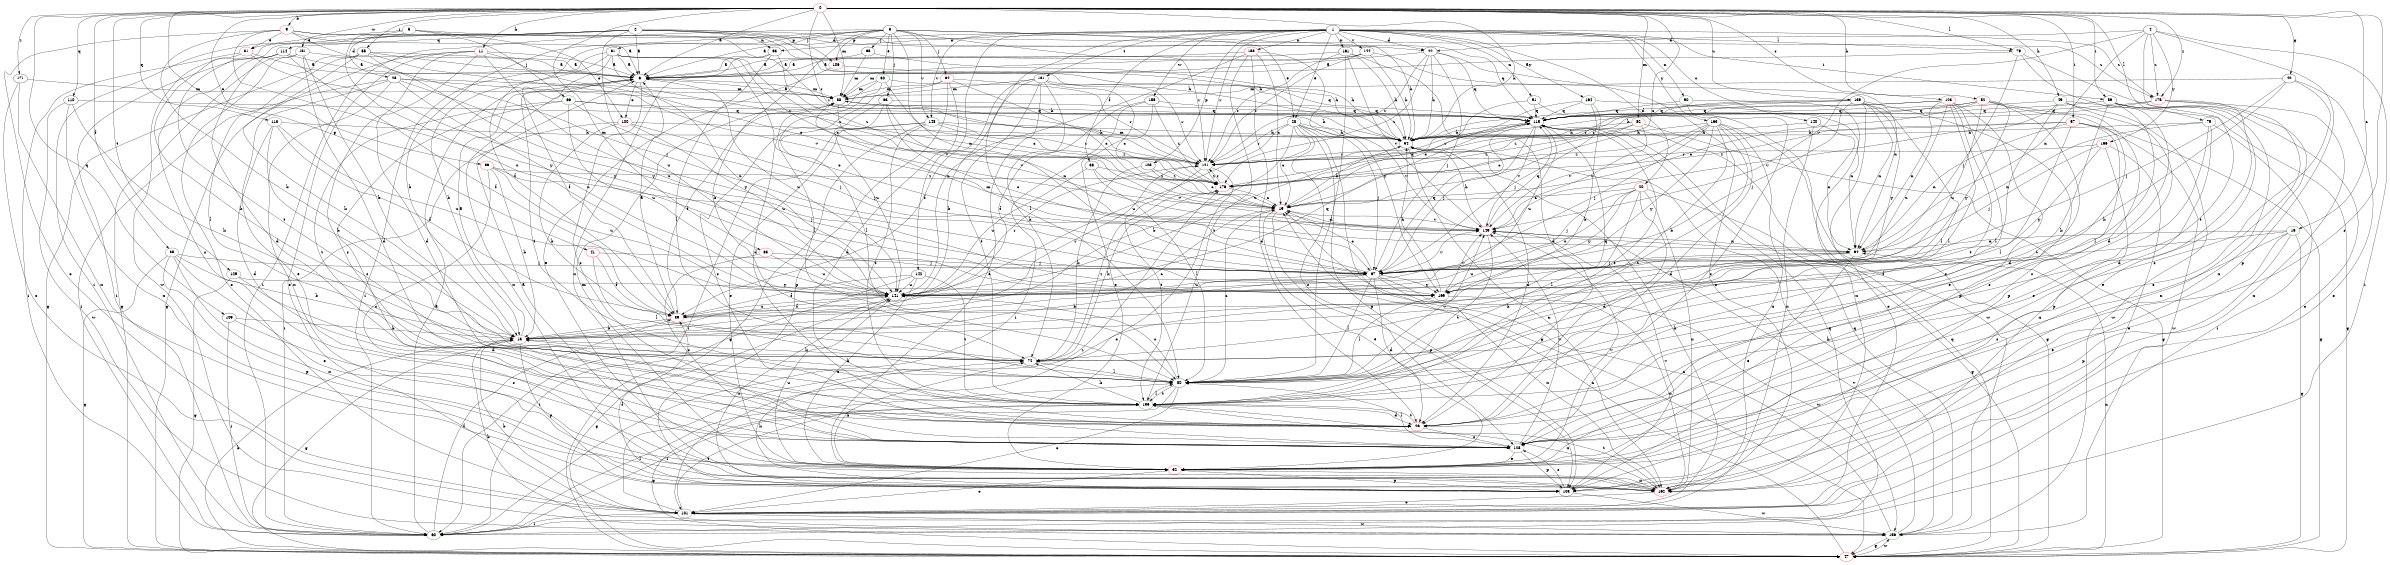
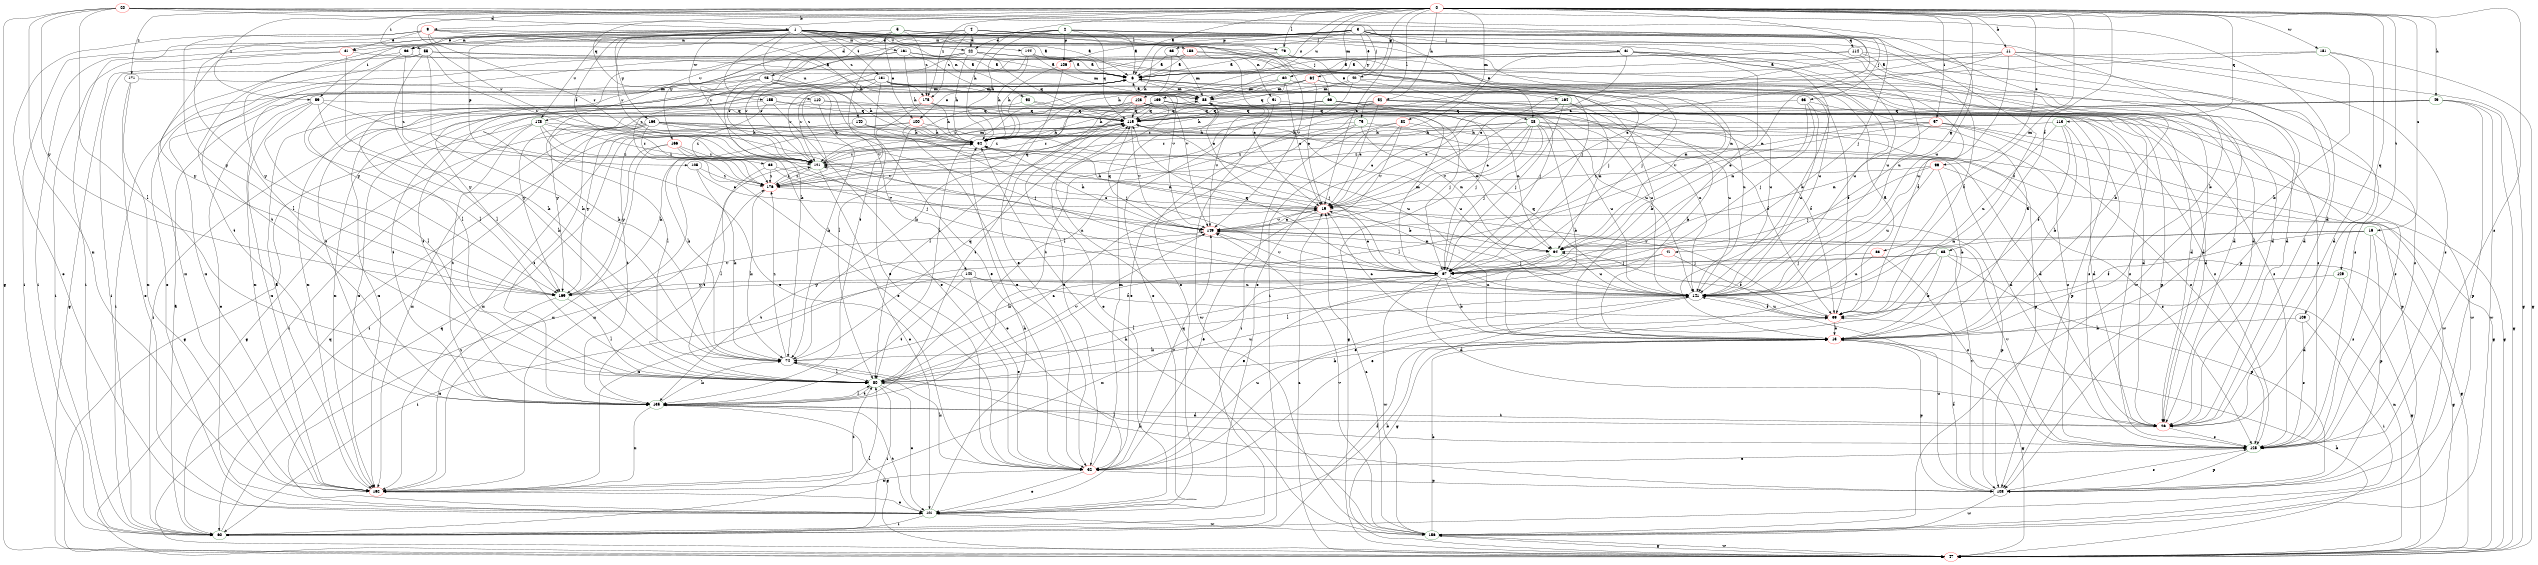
  strict digraph {
    node [color=black]
    0 [color=red]
    6
    9 [color=red]
    11 [color=red]
    16 [color=darkgreen]
    19 [color=red]
    35 [color=darkgreen]
    40
    41 [color=red]
    49 [color=darkgreen]
    52 [color=red]
    54
    55
    57 [color=red]
    59
    75 [color=darkgreen]
    79 [color=darkgreen]
    82 [color=red]
    83 [color=red]
    88
    99 [color=red]
    109
    110
    113 [color=darkgreen]
    121 [color=darkgreen]
    123 [color=red]
    128 [color=darkgreen]
    129 [color=darkgreen]
    139
    151 [color=darkgreen]
    171
    175 [color=red]
    135 [color=darkgreen]
    141
    100 [color=red]
    162 [color=red]
    13 [color=red]
    31 [color=red]
    67
    101 [color=darkgreen]
    169 [color=darkgreen]
    47 [color=red]
    26 [color=red]
    39 [color=red]
    94 [color=darkgreen]
    108
    32 [color=red]
    149 [color=red]
    74
    80 [color=darkgreen]
    115
    156 [color=darkgreen]
    176 [color=red]
    60 [color=darkgreen]
    1
    20 [color=red]
    22
    28 [color=darkgreen]
    38
    90 [color=darkgreen]
    91
    93
    105
    131
    140
    142
    144
    148 [color=darkgreen]
    155
    158 [color=red]
    161
    163
    164 [color=darkgreen]
    2 [color=darkgreen]
    106 [color=red]
    114
    3
    30 [color=darkgreen]
    61
    63
    64 [color=red]
    65
    4
    166 [color=red]
    5 [color=darkgreen]
    25
    66 [color=darkgreen]
    0 -> 6 [label=a]
    0 -> 9 [label=b]
    0 -> 11 [label=b]
    0 -> 16 [label=c]
    0 -> 19 [label=c]
    0 -> 35 [label=f]
    0 -> 40 [label=g]
    0 -> 41 [label=g]
    0 -> 49 [label=h]
    0 -> 52 [label=h]
    0 -> 54 [label=h]
    0 -> 55 [label=i]
    0 -> 57 [label=i]
-   0 -> 59 [label=i]
+   0 -> 59 [label=z]
    0 -> 75 [label=l]
    0 -> 79 [label=l]
    0 -> 82 [label=m]
    0 -> 83 [label=m]
    0 -> 88 [label=m]
    0 -> 99 [label=o]
    0 -> 109 [label=q]
    0 -> 110 [label=q]
    0 -> 113 [label=q]
    0 -> 121 [label=r]
    0 -> 123 [label=s]
    0 -> 128 [label=s]
    0 -> 129 [label=t]
    0 -> 139 [label=u]
    0 -> 151 [label=w]
    0 -> 171 [label=z]
    0 -> 175 [label=z]
    6 -> 88 [label=m]
    6 -> 128 [label=s]
    6 -> 135 [label=t]
    6 -> 141 [label=u]
    6 -> 100 [label=o]
    6 -> 162 [label=x]
    9 -> 6 [label=a]
    9 -> 54 [label=h]
    9 -> 121 [label=r]
    9 -> 13 [label=b]
    9 -> 31 [label=e]
    9 -> 67 [label=j]
    9 -> 101 [label=o]
    9 -> 169 [label=y]
    11 -> 6 [label=a]
    11 -> 19 [label=c]
    11 -> 128 [label=s]
    11 -> 141 [label=u]
    11 -> 101 [label=o]
    11 -> 47 [label=g]
    11 -> 26 [label=d]
    16 -> 128 [label=s]
    16 -> 47 [label=g]
    16 -> 39 [label=f]
    16 -> 94 [label=n]
    16 -> 108 [label=p]
    16 -> 32 [label=e]
    19 -> 54 [label=h]
    19 -> 108 [label=p]
    19 -> 32 [label=e]
    19 -> 149 [label=v]
    35 -> 162 [label=x]
    35 -> 13 [label=b]
    35 -> 67 [label=j]
    35 -> 47 [label=g]
    35 -> 108 [label=p]
    35 -> 32 [label=e]
    40 -> 88 [label=m]
    40 -> 128 [label=s]
    40 -> 67 [label=j]
    40 -> 101 [label=o]
    40 -> 74 [label=k]
    41 -> 67 [label=j]
    41 -> 39 [label=f]
    41 -> 80 [label=l]
    49 -> 47 [label=g]
    49 -> 108 [label=p]
    49 -> 149 [label=v]
    49 -> 80 [label=l]
    49 -> 115 [label=q]
    49 -> 156 [label=w]
    52 -> 19 [label=c]
    52 -> 121 [label=r]
    52 -> 128 [label=s]
    52 -> 135 [label=t]
    52 -> 141 [label=u]
    52 -> 169 [label=y]
    52 -> 26 [label=d]
    52 -> 115 [label=q]
    54 -> 121 [label=r]
    54 -> 162 [label=x]
    54 -> 26 [label=d]
    55 -> 6 [label=a]
    55 -> 121 [label=r]
    55 -> 169 [label=y]
    55 -> 47 [label=g]
    55 -> 149 [label=v]
    55 -> 74 [label=k]
    55 -> 80 [label=l]
    57 -> 54 [label=h]
    57 -> 128 [label=s]
    57 -> 47 [label=g]
    57 -> 94 [label=n]
    57 -> 80 [label=l]
    57 -> 156 [label=w]
    57 -> 176 [label=z]
    59 -> 162 [label=x]
    59 -> 101 [label=o]
    59 -> 32 [label=e]
    59 -> 74 [label=k]
    59 -> 80 [label=l]
    59 -> 115 [label=q]
    75 -> 54 [label=h]
    75 -> 94 [label=n]
    75 -> 108 [label=p]
    75 -> 32 [label=e]
    75 -> 60 [label=i]
    79 -> 6 [label=a]
    79 -> 162 [label=x]
    79 -> 67 [label=j]
    79 -> 26 [label=d]
    82 -> 19 [label=c]
    82 -> 54 [label=h]
    82 -> 47 [label=g]
    82 -> 149 [label=v]
    82 -> 176 [label=z]
    83 -> 128 [label=s]
    83 -> 141 [label=u]
    83 -> 67 [label=j]
    88 -> 6 [label=a]
    88 -> 39 [label=f]
    88 -> 149 [label=v]
    88 -> 115 [label=q]
    99 -> 128 [label=s]
    99 -> 141 [label=u]
    99 -> 13 [label=b]
    99 -> 67 [label=j]
    99 -> 176 [label=z]
    109 -> 128 [label=s]
    109 -> 13 [label=b]
    109 -> 60 [label=i]
    110 -> 162 [label=x]
    110 -> 74 [label=k]
    110 -> 115 [label=q]
    110 -> 156 [label=w]
    113 -> 54 [label=h]
    113 -> 141 [label=u]
    113 -> 13 [label=b]
    113 -> 26 [label=d]
    113 -> 39 [label=f]
    121 -> 88 [label=m]
    121 -> 135 [label=t]
    121 -> 101 [label=o]
    121 -> 176 [label=z]
    123 -> 121 [label=r]
    123 -> 128 [label=s]
    123 -> 135 [label=t]
    123 -> 141 [label=u]
    123 -> 94 [label=n]
    123 -> 32 [label=e]
    123 -> 80 [label=l]
    123 -> 115 [label=q]
    128 -> 108 [label=p]
    128 -> 32 [label=e]
    128 -> 149 [label=v]
    128 -> 80 [label=l]
    129 -> 169 [label=y]
    129 -> 47 [label=g]
    129 -> 26 [label=d]
    139 -> 54 [label=h]
    139 -> 67 [label=j]
    139 -> 101 [label=o]
    139 -> 169 [label=y]
    139 -> 94 [label=n]
    139 -> 108 [label=p]
    139 -> 80 [label=l]
    139 -> 115 [label=q]
    139 -> 176 [label=z]
    151 -> 6 [label=a]
    151 -> 13 [label=b]
    151 -> 101 [label=o]
    151 -> 47 [label=g]
    151 -> 26 [label=d]
    171 -> 88 [label=m]
    171 -> 162 [label=x]
    171 -> 101 [label=o]
    175 -> 54 [label=h]
    175 -> 162 [label=x]
    175 -> 26 [label=d]
    175 -> 32 [label=e]
    175 -> 115 [label=q]
    135 -> 162 [label=x]
    135 -> 47 [label=g]
    135 -> 26 [label=d]
    135 -> 74 [label=k]
    135 -> 80 [label=l]
    141 -> 121 [label=r]
    141 -> 47 [label=g]
    141 -> 39 [label=f]
    141 -> 115 [label=q]
    100 -> 54 [label=h]
    100 -> 141 [label=u]
    100 -> 67 [label=j]
    100 -> 74 [label=k]
    100 -> 60 [label=i]
    162 -> 6 [label=a]
-   162 -> 135 [label=t]
+   162 -> 80 [label=t]
    162 -> 101 [label=o]
    13 -> 6 [label=a]
    13 -> 19 [label=c]
    13 -> 47 [label=g]
    13 -> 108 [label=p]
    13 -> 74 [label=k]
    31 -> 6 [label=a]
    31 -> 169 [label=y]
    31 -> 74 [label=k]
    31 -> 60 [label=i]
    67 -> 19 [label=c]
-   67 -> 88 [label=m]
+   88 -> 67 [label=m]
    67 -> 141 [label=u]
    67 -> 162 [label=x]
    67 -> 13 [label=b]
    67 -> 169 [label=y]
    67 -> 26 [label=d]
    67 -> 149 [label=v]
    67 -> 80 [label=l]
    67 -> 115 [label=q]
    67 -> 156 [label=w]
    101 -> 54 [label=h]
    101 -> 135 [label=t]
    101 -> 13 [label=b]
    101 -> 156 [label=w]
    101 -> 176 [label=z]
    101 -> 60 [label=i]
    169 -> 54 [label=h]
    169 -> 162 [label=x]
    169 -> 149 [label=v]
    169 -> 80 [label=l]
    47 -> 19 [label=c]
    47 -> 13 [label=b]
    47 -> 94 [label=n]
    47 -> 115 [label=q]
    47 -> 156 [label=w]
    26 -> 128 [label=s]
    26 -> 135 [label=t]
    39 -> 6 [label=a]
    39 -> 121 [label=r]
    39 -> 141 [label=u]
    39 -> 13 [label=b]
    94 -> 141 [label=u]
    94 -> 67 [label=j]
    94 -> 32 [label=e]
    94 -> 74 [label=k]
    108 -> 128 [label=s]
    108 -> 141 [label=u]
    108 -> 39 [label=f]
    108 -> 149 [label=v]
    108 -> 74 [label=k]
    108 -> 156 [label=w]
    32 -> 88 [label=m]
    32 -> 141 [label=u]
    32 -> 162 [label=x]
    32 -> 101 [label=o]
    32 -> 108 [label=p]
    32 -> 149 [label=v]
    32 -> 74 [label=k]
    149 -> 19 [label=c]
    149 -> 54 [label=h]
    149 -> 135 [label=t]
    149 -> 94 [label=n]
    149 -> 115 [label=q]
    74 -> 80 [label=l]
    74 -> 115 [label=q]
    74 -> 176 [label=z]
    80 -> 19 [label=c]
    80 -> 135 [label=t]
    80 -> 141 [label=u]
    80 -> 13 [label=b]
    80 -> 101 [label=o]
    80 -> 149 [label=v]
    80 -> 60 [label=i]
    115 -> 54 [label=h]
    115 -> 121 [label=r]
    115 -> 135 [label=t]
    115 -> 141 [label=u]
    115 -> 67 [label=j]
    115 -> 149 [label=v]
    156 -> 19 [label=c]
    156 -> 54 [label=h]
    156 -> 13 [label=b]
    156 -> 47 [label=g]
    156 -> 149 [label=v]
    156 -> 115 [label=q]
    176 -> 19 [label=c]
    176 -> 121 [label=r]
    176 -> 74 [label=k]
    176 -> 115 [label=q]
    60 -> 6 [label=a]
    60 -> 39 [label=f]
    60 -> 80 [label=l]
    60 -> 115 [label=q]
    1 -> 6 [label=a]
    1 -> 59 [label=i]
    1 -> 79 [label=l]
    1 -> 121 [label=r]
    1 -> 175 [label=z]
    1 -> 80 [label=l]
-   1 -> 20 [label=d]
+   20 -> 1 [label=d]
    1 -> 22 [label=d]
    1 -> 28 [label=e]
    1 -> 38 [label=f]
    1 -> 90 [label=n]
    1 -> 91 [label=n]
    1 -> 93 [label=n]
    1 -> 105 [label=p]
    1 -> 131 [label=t]
    1 -> 140 [label=u]
    1 -> 142 [label=v]
    1 -> 144 [label=v]
    1 -> 148 [label=v]
    1 -> 155 [label=w]
    1 -> 158 [label=x]
    1 -> 161 [label=x]
    1 -> 163 [label=y]
    1 -> 164 [label=y]
    20 -> 19 [label=c]
    20 -> 141 [label=u]
    20 -> 162 [label=x]
    20 -> 67 [label=j]
    20 -> 169 [label=y]
    20 -> 47 [label=g]
    20 -> 26 [label=d]
    20 -> 80 [label=l]
    22 -> 6 [label=a]
    22 -> 54 [label=h]
    22 -> 121 [label=r]
    22 -> 67 [label=j]
    22 -> 101 [label=o]
    22 -> 115 [label=q]
    22 -> 176 [label=z]
    28 -> 19 [label=c]
    28 -> 54 [label=h]
    28 -> 121 [label=r]
    28 -> 128 [label=s]
    28 -> 141 [label=u]
    28 -> 13 [label=b]
    28 -> 67 [label=j]
    28 -> 47 [label=g]
    28 -> 108 [label=p]
    28 -> 149 [label=v]
    38 -> 141 [label=u]
    38 -> 149 [label=v]
    38 -> 80 [label=l]
    38 -> 176 [label=z]
    90 -> 128 [label=s]
    90 -> 162 [label=x]
    90 -> 115 [label=q]
    91 -> 141 [label=u]
    91 -> 115 [label=q]
    91 -> 156 [label=w]
    93 -> 6 [label=a]
    93 -> 162 [label=x]
    93 -> 80 [label=l]
    93 -> 176 [label=z]
    105 -> 19 [label=c]
    105 -> 74 [label=k]
    105 -> 176 [label=z]
    131 -> 19 [label=c]
    131 -> 88 [label=m]
    131 -> 121 [label=r]
    131 -> 135 [label=t]
    131 -> 13 [label=b]
    131 -> 39 [label=f]
    131 -> 32 [label=e]
    131 -> 74 [label=k]
    140 -> 54 [label=h]
    140 -> 162 [label=x]
    140 -> 94 [label=n]
    142 -> 135 [label=t]
    142 -> 141 [label=u]
    142 -> 39 [label=f]
    142 -> 32 [label=e]
    142 -> 60 [label=i]
    144 -> 6 [label=a]
    144 -> 54 [label=h]
    144 -> 88 [label=m]
    144 -> 121 [label=r]
    144 -> 94 [label=n]
    148 -> 54 [label=h]
    148 -> 121 [label=r]
    148 -> 135 [label=t]
    148 -> 47 [label=g]
    148 -> 32 [label=e]
    148 -> 176 [label=z]
    148 -> 60 [label=i]
    155 -> 39 [label=f]
    155 -> 32 [label=e]
    155 -> 115 [label=q]
    155 -> 176 [label=z]
    155 -> 60 [label=i]
    158 -> 6 [label=a]
    158 -> 19 [label=c]
    158 -> 135 [label=t]
    158 -> 141 [label=u]
    158 -> 169 [label=y]
    158 -> 26 [label=d]
    161 -> 6 [label=a]
    161 -> 54 [label=h]
    161 -> 121 [label=r]
    161 -> 26 [label=d]
    161 -> 149 [label=v]
    161 -> 80 [label=l]
    163 -> 54 [label=h]
    163 -> 135 [label=t]
    163 -> 162 [label=x]
    163 -> 13 [label=b]
    163 -> 67 [label=j]
    163 -> 169 [label=y]
    163 -> 47 [label=g]
    163 -> 26 [label=d]
    163 -> 149 [label=v]
    163 -> 176 [label=z]
    164 -> 19 [label=c]
    164 -> 13 [label=b]
    164 -> 67 [label=j]
    164 -> 94 [label=n]
    164 -> 115 [label=q]
    2 -> 6 [label=a]
    2 -> 54 [label=h]
    2 -> 135 [label=t]
    2 -> 141 [label=u]
    2 -> 115 [label=q]
    2 -> 156 [label=w]
    2 -> 60 [label=i]
    2 -> 22 [label=d]
    2 -> 93 [label=n]
    2 -> 106 [label=p]
    2 -> 114 [label=q]
    106 -> 54 [label=h]
    106 -> 32 [label=e]
    114 -> 6 [label=a]
    114 -> 128 [label=s]
    114 -> 26 [label=d]
    114 -> 39 [label=f]
    114 -> 60 [label=i]
    3 -> 54 [label=h]
    3 -> 121 [label=r]
    3 -> 13 [label=b]
    3 -> 39 [label=f]
    3 -> 94 [label=n]
    3 -> 74 [label=k]
    3 -> 60 [label=i]
    3 -> 28 [label=e]
    3 -> 148 [label=v]
    3 -> 106 [label=p]
    3 -> 30 [label=e]
    3 -> 61 [label=j]
    3 -> 63 [label=j]
    3 -> 64 [label=j]
    3 -> 65 [label=j]
    30 -> 19 [label=c]
    30 -> 88 [label=m]
    30 -> 26 [label=d]
    30 -> 80 [label=l]
    30 -> 115 [label=q]
    61 -> 6 [label=a]
    61 -> 19 [label=c]
    61 -> 141 [label=u]
    61 -> 13 [label=b]
    61 -> 67 [label=o]
    61 -> 39 [label=f]
    61 -> 176 [label=z]
    61 -> 60 [label=i]
    63 -> 128 [label=s]
    63 -> 141 [label=u]
-   63 -> 67 [label=c]
+   63 -> 67 [label=j]
    63 -> 94 [label=n]
    63 -> 115 [label=q]
    64 -> 19 [label=c]
    64 -> 88 [label=m]
    64 -> 121 [label=r]
    64 -> 26 [label=d]
    64 -> 108 [label=p]
    64 -> 80 [label=l]
    65 -> 6 [label=a]
    65 -> 54 [label=h]
    65 -> 88 [label=m]
    4 -> 175 [label=z]
    4 -> 135 [label=t]
    4 -> 94 [label=n]
    4 -> 108 [label=p]
    4 -> 149 [label=v]
    4 -> 60 [label=i]
    4 -> 22 [label=d]
    4 -> 166 [label=y]
    166 -> 121 [label=r]
    166 -> 162 [label=x]
    166 -> 67 [label=j]
    166 -> 101 [label=o]
    166 -> 169 [label=y]
    5 -> 175 [label=z]
    5 -> 141 [label=u]
    5 -> 100 [label=o]
    5 -> 31 [label=e]
    5 -> 25 [label=d]
    5 -> 66 [label=j]
    25 -> 54 [label=h]
    25 -> 88 [label=m]
    25 -> 141 [label=u]
    25 -> 162 [label=x]
    25 -> 169 [label=y]
    25 -> 32 [label=e]
    25 -> 60 [label=i]
    66 -> 54 [label=h]
    66 -> 128 [label=s]
    66 -> 135 [label=t]
    66 -> 141 [label=u]
    66 -> 67 [label=j]
    66 -> 115 [label=q]
  }
